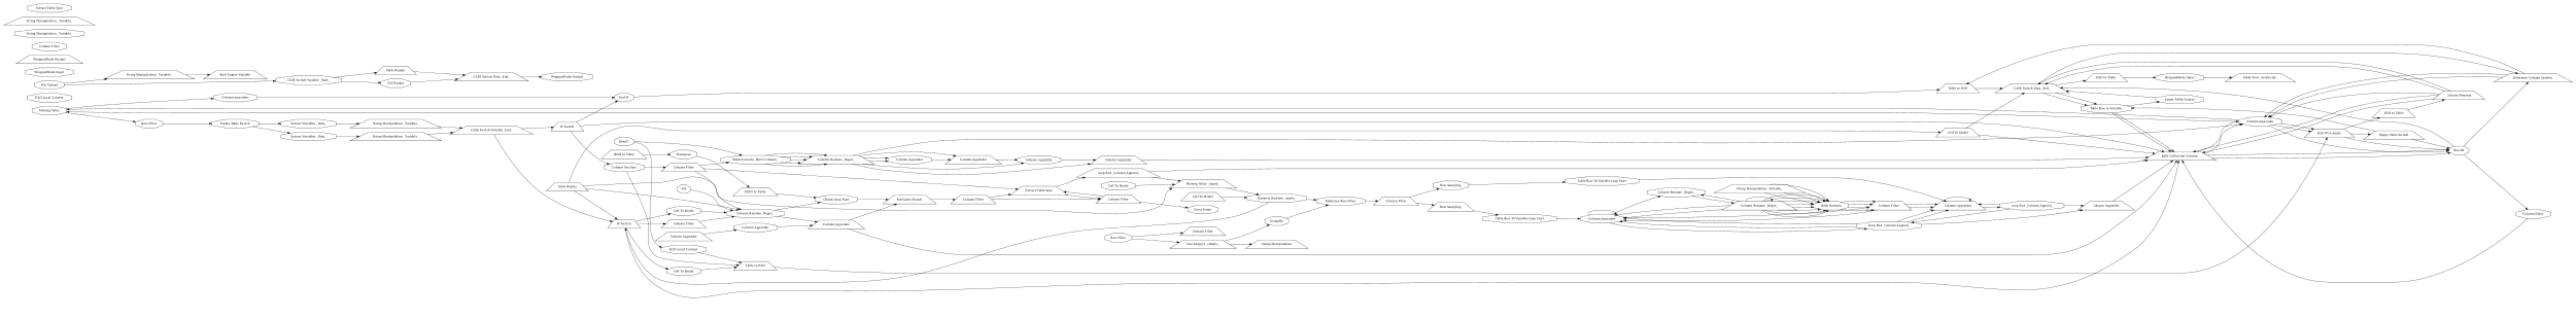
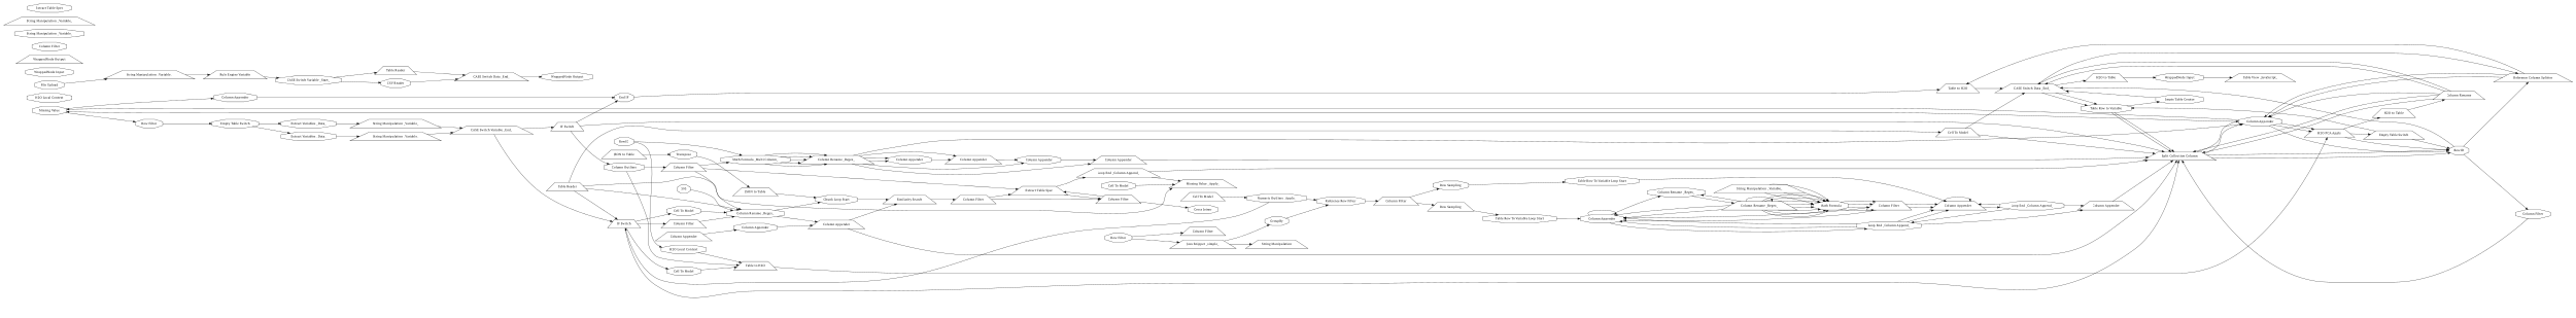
  digraph {
    fontname="PT Serif"
    rankdir=LR
    node [fontname="PT Serif" shape=trapezium]
    edge [fontname="PT Serif"]
    n1 [label="Missing Value" shape=octagon]
    n2 [label="Column Appender" shape=octagon]
    n3 [label="Row Filter" shape=octagon]
    n4 [label="End IF" shape=octagon]
    n5 [label="Empty Table Switch" shape=octagon]
    n6 [label="Column Rename"]
    n7 [label="Column Appender" shape=octagon]
    n8 [label="CASE Switch Data _End_"]
    n9 [label="Split Collection Column"]
    n10 [label=RowID shape=octagon]
    n11 [label="H2O PCA Apply"]
    n12 [label="Table Row to Variable" shape=octagon]
    n13 [label="Reference Column Splitter"]
    n14 [label="H2O to Table"]
    n15 [label="Column Filter" shape=octagon]
    n16 [label="Empty Table Switch"]
    n17 [label="H2O to Table"]
    n18 [label="Empty Table Creator" shape=octagon]
    n19 [label="Table to H2O"]
    n20 [label="WrappedNode Input" shape=octagon]
    n21 [label="Table Reader"]
    n22 [label="Cell To Model"]
    n23 [label="Missing Value _Apply_"]
    n24 [label="Column Rename _Regex_" shape=octagon]
    n25 [label="IF Switch"]
    n26 [label="Numeric Outliers _Apply_" shape=octagon]
    n27 [label="Column Appender"]
    n28 [label="Chunk Loop Start" shape=octagon]
    n29 [label="Column Filter"]
    n30 [label="Cell To Model" shape=octagon]
    n31 [label="Cell To Model" shape=octagon]
    n32 [label="H2O Local Context" shape=octagon]
    n33 [label="Table View _JavaScript_"]
    n34 [label="File Upload" shape=octagon]
    n35 [label="String Manipulation _Variable_"]
    n36 [label="Rule Engine Variable"]
    n37 [label="WrappedNode Input" shape=octagon]
    n38 [label="WrappedNode Output" shape=octagon]
    n39 [label="CASE Switch Variable _Start_" shape=octagon]
    n40 [label="Table Reader"]
    n41 [label="CSV Reader" shape=octagon]
    n42 [label="CASE Switch Data _End_"]
    n43 [label="WrappedNode Output"]
    n44 [label="Reference Row Filter" shape=octagon]
    n45 [label="Cell To Model" shape=octagon]
    n46 [label="Cell To Model"]
    n47 [label="Similarity Search"]
    n48 [label="Column Filter"]
    n49 [label="Extract Table Spec"]
    n50 [label="Column Filter"]
    n51 [label="Loop End _Column Append_"]
    n52 [label="Cross Joiner" shape=octagon]
    n53 [label="JSON to Table"]
    n54 [label=Transpose shape=octagon]
    n55 [label="JSON to Table"]
    n56 [label="Column Outliers" shape=octagon]
    n57 [label="Column Filter"]
    n58 [label="Table to H2O"]
    n59 [label="Math Formula _Multi Column_" shape=octagon]
    n60 [label="Column Rename _Regex_"]
    n61 [label="Column Appender"]
    n62 [label="Column Appender" shape=octagon]
    n63 [label="H2O Local Context" shape=octagon]
    n64 [label=RowID shape=octagon]
    n65 [label="Column Filter" shape=octagon]
    n66 [label="Math Formula" shape=octagon]
    n67 [label="Column Filter"]
    n68 [label="Column Appender" shape=octagon]
    n69 [label="Column Appender"]
    n70 [label="String Manipulation _Variable_"]
    n71 [label="Loop End _Column Append_" shape=octagon]
    n72 [label="Column Rename _Regex_" shape=octagon]
    n73 [label="Loop End _Column Append_" shape=octagon]
    n74 [label="Table Row To Variable Loop Start" shape=octagon]
    n75 [label="Table Row To Variable Loop Start" shape=octagon]
    n76 [label="Row Filter" shape=octagon]
    n77 [label="Java Snippet _simple_"]
    n78 [label="Column Filter"]
    n79 [label=GroupBy shape=octagon]
    n80 [label="String Manipulation"]
    n81 [label="Column Filter"]
    n82 [label="Row Sampling"]
    n83 [label="Row Sampling" shape=octagon]
    n84 [label="String Manipulation _Variable_" shape=octagon]
    n85 [label="String Manipulation _Variable_"]
    n86 [label="Column Appender"]
    n87 [label="Column Rename _Regex_"]
    n88 [label="Column Appender" shape=octagon]
    n89 [label="Column Appender"]
    n90 [label="Column Appender" shape=octagon]
    n91 [label="Column Appender"]
    n92 [label="IF Switch"]
    n93 [label="Extract Table Spec" shape=octagon]
    n94 [label="Extract Variables _Data_" shape=octagon]
    n95 [label="Extract Variables _Data_" shape=octagon]
    n96 [label="String Manipulation _Variable_"]
    n97 [label="String Manipulation _Variable_"]
    n98 [label="CASE Switch Variable _End_"]
    393 [shape=octagon]
    n1 -> n2
    n1 -> n3
    n2 -> n4
    n3 -> n5
    n4 -> n19
    n5 -> n94
    n5 -> n95
    n6 -> n7
    n6 -> n8
    n6 -> n8
    n6 -> n9
    n6 -> n9
    n7 -> n1
    n7 -> n1
    n7 -> n10
    n7 -> n11
    n7 -> n11
    n8 -> n12
    n8 -> n12
    n8 -> n13
    n8 -> n14
    n9 -> n7
    n9 -> n7
    n9 -> n10
    n9 -> n10
    n10 -> n8
    n10 -> n13
    n10 -> n15
    n11 -> n10
    n11 -> n16
    n11 -> n17
    n12 -> n9
    n12 -> n9
    n12 -> n18
    n13 -> n7
    n13 -> n7
    n13 -> n19
    n14 -> n20
    n15 -> n9
    n16 -> n10
    n16 -> n12
    n17 -> n6
    n18 -> n8
    n19 -> n8
    n20 -> n33
    n21 -> n22
    n21 -> n23
    n21 -> n24
    n21 -> n25
    n22 -> n8
    n22 -> n9
-   n23 -> n26
    n24 -> n27
    n24 -> n28
    n25 -> n9
    n25 -> n29
    n25 -> n30
    n25 -> n31
    n26 -> n25
    n26 -> n44
    n27 -> n9
    n27 -> n47
    n28 -> n47
    n29 -> n24
    n30 -> n58
    n31 -> n24
    n34 -> n35
    n35 -> n36
-   n34 -> n39
+   n36 -> n39
    n39 -> n40
    n39 -> n41
    n40 -> n42
    n41 -> n42
    n42 -> n38
    n44 -> n81
    n45 -> n23
    n46 -> n26
    n47 -> n48
    n48 -> n49
    n48 -> n50
    n49 -> n50
    n49 -> n51
    n50 -> n49
    n50 -> n52
    n51 -> n9
    n51 -> n23
    n53 -> n54
    n54 -> n55
    n55 -> n28
    n56 -> n57
    n56 -> n58
    n57 -> n24
    n57 -> n49
    n57 -> n59
    n58 -> n11
    n59 -> n60
    n59 -> n60
    n59 -> n60
    n59 -> n60
    n59 -> n60
    n60 -> n7
    n60 -> n88
    n60 -> n88
    n60 -> n89
    n60 -> n90
    n60 -> n91
    n61 -> n62
    n62 -> n27
    n63 -> n58
    n64 -> n59
    n64 -> n63
    n66 -> n67
    n66 -> n67
    n66 -> n67
    n66 -> n67
    n67 -> n68
    n67 -> n68
    n67 -> n69
    n67 -> n69
    n68 -> n68
    n68 -> n71
    n68 -> n72
    n69 -> n69
    n69 -> n73
    n70 -> n66
    n70 -> n66
    n70 -> n66
    n70 -> n66
    n71 -> n68
    n71 -> n68
    n71 -> n69
    n71 -> n69
    n71 -> n86
    n72 -> n87
    n73 -> n69
    n73 -> n71
    n73 -> n86
    n74 -> n69
    n75 -> n68
    n76 -> n77
    n76 -> n78
    n77 -> n79
    n77 -> n80
    n79 -> n44
    n81 -> n82
    n81 -> n83
    n82 -> n75
    n83 -> n74
    n86 -> n9
    n87 -> n66
    n87 -> n66
    n87 -> n66
    n87 -> n66
    n87 -> n66
    n87 -> n66
    n87 -> n66
    n87 -> n66
    n87 -> n68
    n87 -> n68
    n87 -> n72
    n87 -> n87
    n88 -> n89
    n89 -> n90
    n90 -> n91
    n91 -> n9
    n92 -> n4
    n92 -> n9
    n92 -> n56
    n94 -> n96
    n95 -> n97
    n96 -> n98
    n97 -> n98
    n98 -> n25
    n98 -> n92
    393 -> n24
  }
